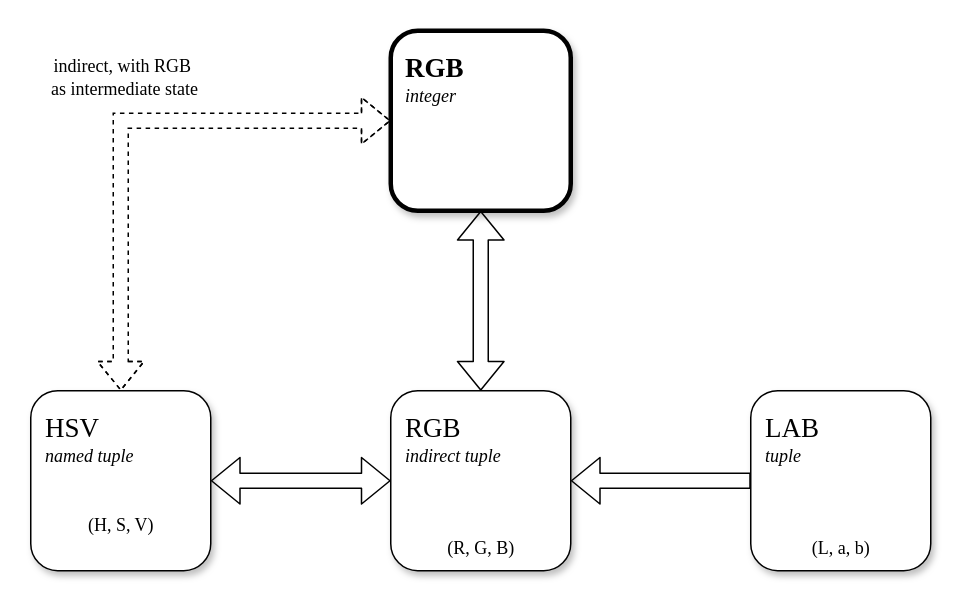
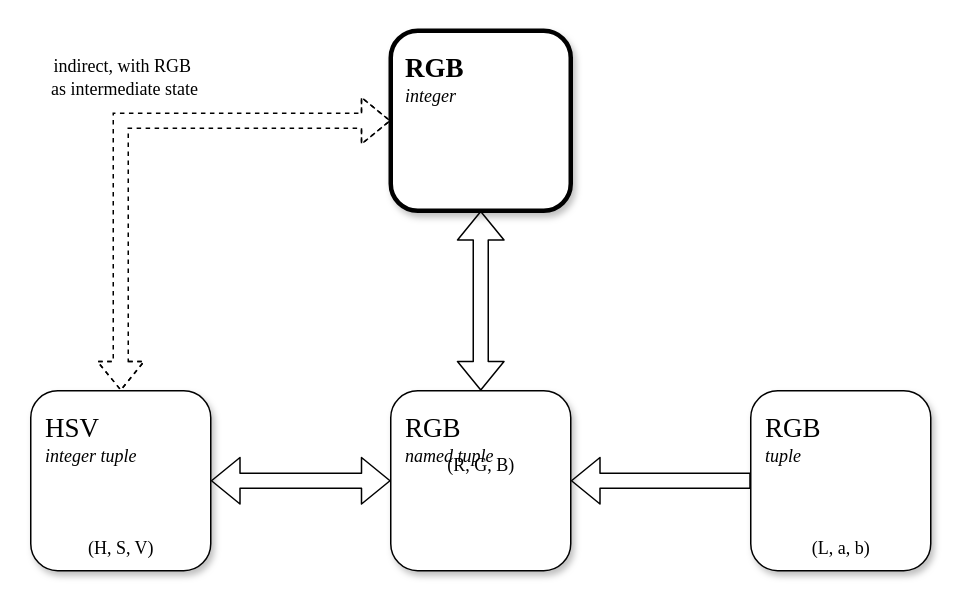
  <mxCell id="0" />
  <mxCell id="1" parent="0" />
  <mxCell id="2" value="" style="edgeStyle=orthogonalEdgeStyle;rounded=1;orthogonalLoop=1;jettySize=auto;html=1;exitX=0.5;exitY=0;exitDx=0;exitDy=0;entryX=0.5;entryY=0;entryDx=0;entryDy=0;shape=flexArrow;startArrow=block;" parent="1" source="4" target="10" edge="1"><mxGeometry relative="1" as="geometry"><mxPoint x="350" y="340" as="targetPoint" /></mxGeometry></mxCell>
  <mxCell id="3" value="" style="edgeStyle=orthogonalEdgeStyle;rounded=1;orthogonalLoop=1;jettySize=auto;html=1;exitX=0;exitY=0.5;exitDx=0;exitDy=0;entryX=0;entryY=0.5;entryDx=0;entryDy=0;shape=flexArrow;startArrow=block;" parent="1" source="10" target="7" edge="1"><mxGeometry relative="1" as="geometry"><mxPoint x="260" y="400" as="sourcePoint" /></mxGeometry></mxCell>
  <mxCell id="4" value="&lt;span style=&quot;font-style: normal;&quot;&gt;&lt;font face=&quot;Munson&quot; style=&quot;font-size: 18px;&quot;&gt;&lt;b&gt;RGB&lt;/b&gt;&lt;/font&gt;&lt;br&gt;&lt;/span&gt;integer" style="rounded=1;fontSize=12;fontFamily=Finlandica;labelBackgroundColor=none;align=left;whiteSpace=wrap;shadow=1;fontStyle=2;html=1;direction=west;fontSource=https%3A%2F%2Fdlup.s3.eu-north-1.amazonaws.com%2Fstatic%2Ffonts%2Ffinlandica-vari.ttf;strokeWidth=3;labelPosition=center;verticalLabelPosition=middle;verticalAlign=top;movableLabel=1;spacing=10;perimeter=rectanglePerimeter;" parent="1" vertex="1"><mxGeometry x="260" y="20" width="120" height="120" as="geometry" /></mxCell>
  <mxCell id="5" style="rounded=0;orthogonalLoop=1;jettySize=auto;html=1;entryX=1;entryY=0.5;entryDx=0;entryDy=0;fontFamily=Finlandica;fontSource=https%3A%2F%2Fdlup.s3.eu-north-1.amazonaws.com%2Fstatic%2Ffonts%2Ffinlandica-vari.ttf;fontSize=12;fontColor=default;shape=flexArrow;exitX=0.5;exitY=1;exitDx=0;exitDy=0;dashed=1;startArrow=block;edgeStyle=orthogonalEdgeStyle;" parent="1" source="7" target="4" edge="1"><mxGeometry relative="1" as="geometry" /></mxCell>
  <mxCell id="6" value="indirect, with RGB&lt;br&gt;&amp;nbsp;as intermediate state" style="edgeLabel;html=1;align=center;verticalAlign=middle;resizable=0;points=[];fontSize=12;fontFamily=Finlandica;fontColor=default;" parent="5" vertex="1" connectable="0"><mxGeometry x="0.422" y="-3" relative="1" as="geometry"><mxPoint x="-76" y="-33" as="offset" /></mxGeometry></mxCell>
- <mxCell id="7" value="&lt;font face=&quot;Munson&quot; style=&quot;font-size: 18px;&quot;&gt;HSV&lt;/font&gt;&lt;br&gt;&lt;i&gt;named tuple&lt;/i&gt;" style="rounded=1;fontSize=12;fontFamily=Finlandica;labelBackgroundColor=none;align=left;whiteSpace=wrap;shadow=1;fontStyle=0;html=1;direction=west;fontSource=https%3A%2F%2Fdlup.s3.eu-north-1.amazonaws.com%2Fstatic%2Ffonts%2Ffinlandica-vari.ttf;verticalAlign=top;spacing=10;" parent="1" vertex="1"><mxGeometry x="20" y="260" width="120" height="120" as="geometry" /></mxCell>
+ <mxCell id="7" value="&lt;font face=&quot;Munson&quot; style=&quot;font-size: 18px;&quot;&gt;HSV&lt;/font&gt;&lt;br&gt;&lt;i&gt;integer tuple&lt;/i&gt;" style="rounded=1;fontSize=12;fontFamily=Finlandica;labelBackgroundColor=none;align=left;whiteSpace=wrap;shadow=1;fontStyle=0;html=1;direction=west;fontSource=https%3A%2F%2Fdlup.s3.eu-north-1.amazonaws.com%2Fstatic%2Ffonts%2Ffinlandica-vari.ttf;verticalAlign=top;spacing=10;" parent="1" vertex="1"><mxGeometry x="20" y="260" width="120" height="120" as="geometry" /></mxCell>
  <mxCell id="8" value="" style="rounded=1;orthogonalLoop=1;jettySize=auto;html=1;entryX=1;entryY=0.5;entryDx=0;entryDy=0;shape=flexArrow;edgeStyle=orthogonalEdgeStyle;" parent="1" source="9" target="10" edge="1"><mxGeometry relative="1" as="geometry"><mxPoint x="380" y="380" as="targetPoint" /></mxGeometry></mxCell>
- <mxCell id="9" value="&lt;font face=&quot;Munson&quot;&gt;&lt;span&gt;&lt;font style=&quot;font-size: 18px;&quot;&gt;LAB&lt;/font&gt;&lt;/span&gt;&lt;br&gt;&lt;/font&gt;&lt;i&gt;tuple&lt;/i&gt;" style="rounded=1;fontSize=12;fontFamily=Finlandica;labelBackgroundColor=none;align=left;whiteSpace=wrap;shadow=1;fontStyle=0;html=1;fontSource=https%3A%2F%2Fdlup.s3.eu-north-1.amazonaws.com%2Fstatic%2Ffonts%2Ffinlandica-vari.ttf;verticalAlign=top;spacing=10;" parent="1" vertex="1"><mxGeometry x="500" y="260" width="120" height="120" as="geometry" /></mxCell>
- <mxCell id="10" value="&lt;span style=&quot;font-style: normal;&quot;&gt;&lt;font face=&quot;Munson&quot; data-font-src=&quot;https://dlup.s3.eu-north-1.amazonaws.com/static/fonts/texgyreschola-regular.otf&quot; style=&quot;font-size: 18px;&quot;&gt;RGB&lt;/font&gt;&lt;/span&gt;&lt;br&gt;&lt;i&gt;indirect tuple&lt;/i&gt;" style="shape=ext;double=0;rounded=1;whiteSpace=wrap;html=1;fontFamily=Finlandica;labelBackgroundColor=none;shadow=1;fontStyle=0;fontSource=https%3A%2F%2Fdlup.s3.eu-north-1.amazonaws.com%2Fstatic%2Ffonts%2Ffinlandica-vari.ttf;strokeWidth=1;align=left;verticalAlign=top;spacing=10;" parent="1" vertex="1"><mxGeometry x="260" y="260" width="120" height="120" as="geometry" /></mxCell>
- <mxCell id="11" value="(R, G, B)" style="text;html=1;align=center;verticalAlign=middle;resizable=0;points=[];autosize=1;strokeColor=none;fillColor=none;fontSize=12;fontFamily=Finlandica;fontColor=default;" parent="1" vertex="1"><mxGeometry x="285" y="350" width="70" height="30" as="geometry" /></mxCell>
- <mxCell id="12" value="(H, S, V)" style="text;html=1;align=center;verticalAlign=middle;resizable=0;points=[];autosize=1;strokeColor=none;fillColor=none;fontSize=12;fontFamily=Finlandica;fontColor=default;" parent="1" vertex="1"><mxGeometry x="45" y="335" width="70" height="30" as="geometry" /></mxCell>
+ <mxCell id="9" value="&lt;font face=&quot;Munson&quot;&gt;&lt;span&gt;&lt;font style=&quot;font-size: 18px;&quot;&gt;RGB&lt;/font&gt;&lt;/span&gt;&lt;br&gt;&lt;/font&gt;&lt;i&gt;tuple&lt;/i&gt;" style="rounded=1;fontSize=12;fontFamily=Finlandica;labelBackgroundColor=none;align=left;whiteSpace=wrap;shadow=1;fontStyle=0;html=1;fontSource=https%3A%2F%2Fdlup.s3.eu-north-1.amazonaws.com%2Fstatic%2Ffonts%2Ffinlandica-vari.ttf;verticalAlign=top;spacing=10;" parent="1" vertex="1"><mxGeometry x="500" y="260" width="120" height="120" as="geometry" /></mxCell>
+ <mxCell id="10" value="&lt;span style=&quot;font-style: normal;&quot;&gt;&lt;font face=&quot;Munson&quot; data-font-src=&quot;https://dlup.s3.eu-north-1.amazonaws.com/static/fonts/texgyreschola-regular.otf&quot; style=&quot;font-size: 18px;&quot;&gt;RGB&lt;/font&gt;&lt;/span&gt;&lt;br&gt;&lt;i&gt;named tuple&lt;/i&gt;" style="shape=ext;double=0;rounded=1;whiteSpace=wrap;html=1;fontFamily=Finlandica;labelBackgroundColor=none;shadow=1;fontStyle=0;fontSource=https%3A%2F%2Fdlup.s3.eu-north-1.amazonaws.com%2Fstatic%2Ffonts%2Ffinlandica-vari.ttf;strokeWidth=1;align=left;verticalAlign=top;spacing=10;" parent="1" vertex="1"><mxGeometry x="260" y="260" width="120" height="120" as="geometry" /></mxCell>
+ <mxCell id="11" value="(R, G, B)" style="text;html=1;align=center;verticalAlign=middle;resizable=0;points=[];autosize=1;strokeColor=none;fillColor=none;fontSize=12;fontFamily=Finlandica;fontColor=default;" parent="1" vertex="1"><mxGeometry x="285" y="295" width="70" height="30" as="geometry" /></mxCell>
+ <mxCell id="12" value="(H, S, V)" style="text;html=1;align=center;verticalAlign=middle;resizable=0;points=[];autosize=1;strokeColor=none;fillColor=none;fontSize=12;fontFamily=Finlandica;fontColor=default;" parent="1" vertex="1"><mxGeometry x="45" y="350" width="70" height="30" as="geometry" /></mxCell>
  <mxCell id="13" value="(L, a, b)" style="text;html=1;align=center;verticalAlign=middle;resizable=0;points=[];autosize=1;strokeColor=none;fillColor=none;fontSize=12;fontFamily=Finlandica;fontColor=default;" parent="1" vertex="1"><mxGeometry x="530" y="350" width="60" height="30" as="geometry" /></mxCell>
